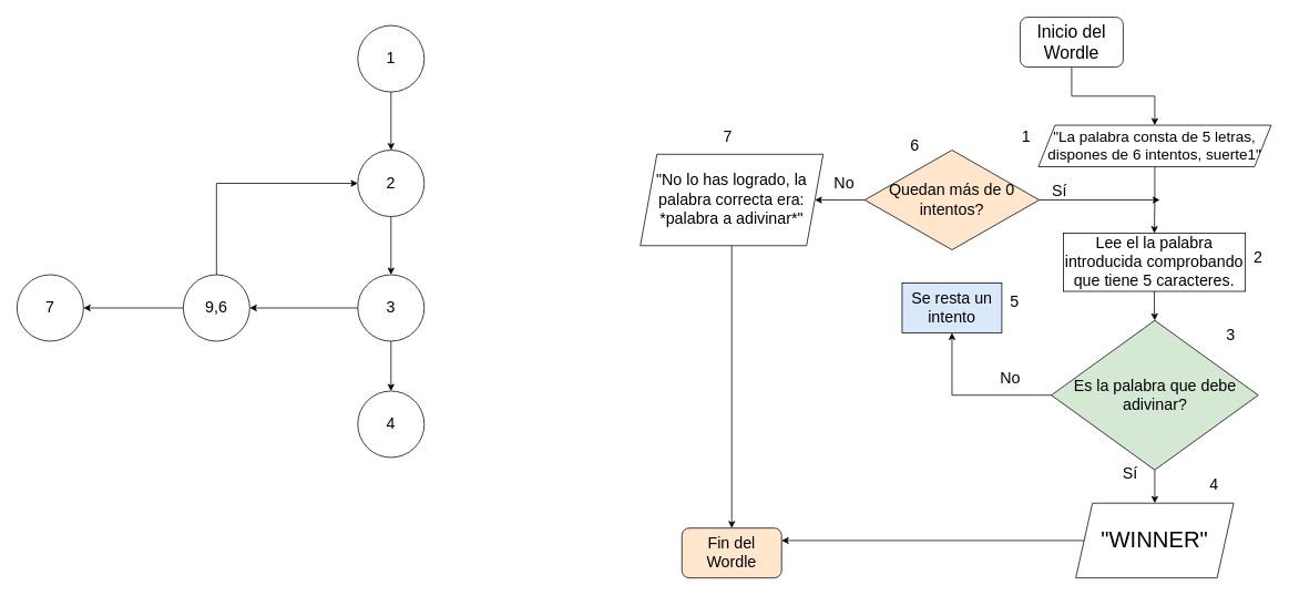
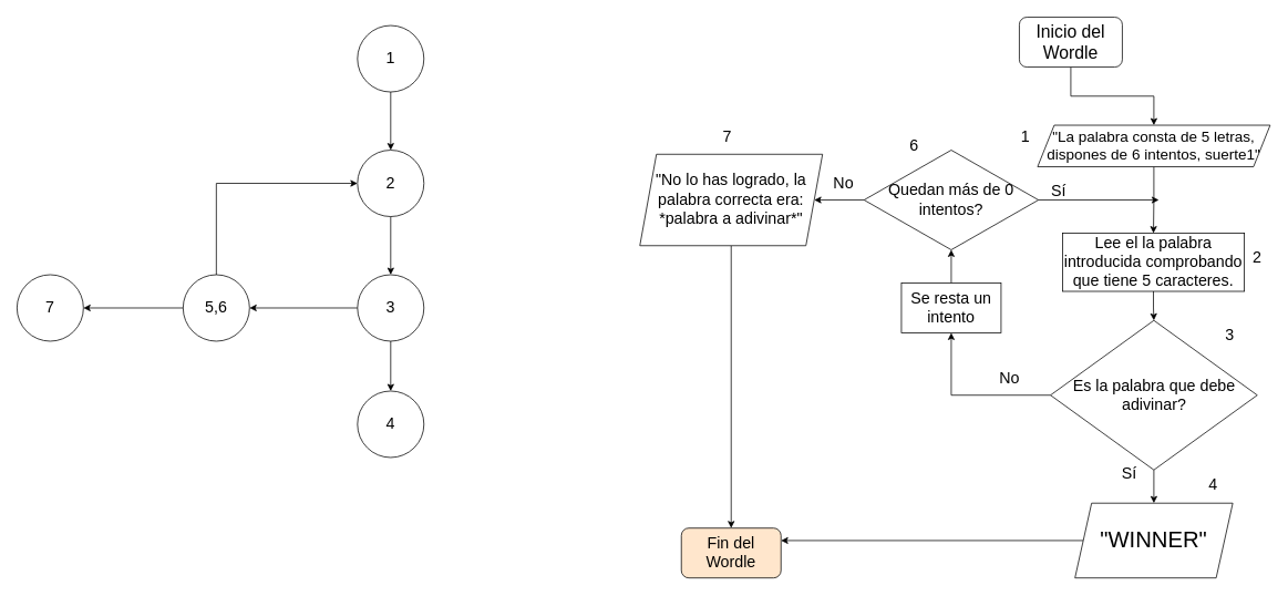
  <mxCell id="0" />
  <mxCell id="1" parent="0" />
  <mxCell id="2" style="edgeStyle=orthogonalEdgeStyle;rounded=0;orthogonalLoop=1;jettySize=auto;html=1;" parent="1" source="3" target="5" edge="1"><mxGeometry relative="1" as="geometry" /></mxCell>
  <mxCell id="3" value="&lt;font style=&quot;font-size: 21px;&quot;&gt;Inicio del Wordle&lt;/font&gt;" style="rounded=1;whiteSpace=wrap;html=1;" parent="1" vertex="1"><mxGeometry x="1227" y="20" width="124" height="60" as="geometry" /></mxCell>
  <mxCell id="4" style="edgeStyle=orthogonalEdgeStyle;rounded=0;orthogonalLoop=1;jettySize=auto;html=1;" parent="1" source="5" target="7" edge="1"><mxGeometry relative="1" as="geometry" /></mxCell>
  <mxCell id="5" value="&lt;font style=&quot;font-size: 18px;&quot;&gt;&quot;La palabra consta de 5 letras, dispones de 6 intentos, suerte1&quot;&lt;/font&gt;" style="shape=parallelogram;perimeter=parallelogramPerimeter;whiteSpace=wrap;html=1;fixedSize=1;" parent="1" vertex="1"><mxGeometry x="1249" y="150" width="280" height="50" as="geometry" /></mxCell>
  <mxCell id="6" style="edgeStyle=orthogonalEdgeStyle;rounded=0;orthogonalLoop=1;jettySize=auto;html=1;" parent="1" source="7" target="10" edge="1"><mxGeometry relative="1" as="geometry" /></mxCell>
  <mxCell id="7" value="&lt;font style=&quot;font-size: 19px;&quot;&gt;Lee el la palabra introducida comprobando que tiene 5 caracteres.&lt;/font&gt;" style="rounded=0;whiteSpace=wrap;html=1;" parent="1" vertex="1"><mxGeometry x="1279" y="280" width="219" height="70" as="geometry" /></mxCell>
  <mxCell id="8" style="edgeStyle=orthogonalEdgeStyle;rounded=0;orthogonalLoop=1;jettySize=auto;html=1;" parent="1" source="17" edge="1"><mxGeometry relative="1" as="geometry"><mxPoint x="1395" y="240" as="targetPoint" /><Array as="points"><mxPoint x="1145" y="240" /></Array></mxGeometry></mxCell>
  <mxCell id="9" style="edgeStyle=orthogonalEdgeStyle;rounded=0;orthogonalLoop=1;jettySize=auto;html=1;entryX=0.5;entryY=0;entryDx=0;entryDy=0;" parent="1" source="10" target="24" edge="1"><mxGeometry relative="1" as="geometry" /></mxCell>
- <mxCell id="10" value="&lt;font style=&quot;font-size: 19px;&quot;&gt;Es la palabra que debe adivinar?&lt;/font&gt;" style="rhombus;whiteSpace=wrap;html=1;fillColor=#d5e8d4;" parent="1" vertex="1"><mxGeometry x="1264.5" y="385" width="249" height="180" as="geometry" /></mxCell>
+ <mxCell id="10" value="&lt;font style=&quot;font-size: 19px;&quot;&gt;Es la palabra que debe adivinar?&lt;/font&gt;" style="rhombus;whiteSpace=wrap;html=1;" parent="1" vertex="1"><mxGeometry x="1264.5" y="385" width="249" height="180" as="geometry" /></mxCell>
  <mxCell id="11" value="" style="rounded=0;whiteSpace=wrap;html=1;" parent="1" vertex="1"><mxGeometry x="1379" y="240" width="10" as="geometry" /></mxCell>
  <mxCell id="12" value="&lt;font style=&quot;font-size: 19px;&quot;&gt;No&lt;/font&gt;" style="text;html=1;align=center;verticalAlign=middle;resizable=0;points=[];autosize=1;strokeColor=none;fillColor=none;" parent="1" vertex="1"><mxGeometry x="1190" y="435" width="50" height="40" as="geometry" /></mxCell>
- <mxCell id="14" value="&lt;font style=&quot;font-size: 19px;&quot;&gt;Se resta un intento&lt;/font&gt;" style="rounded=0;whiteSpace=wrap;html=1;fillColor=#dae8fc;" parent="1" vertex="1"><mxGeometry x="1085" y="340" width="120" height="60" as="geometry" /></mxCell>
+ <mxCell id="13" style="edgeStyle=orthogonalEdgeStyle;rounded=0;orthogonalLoop=1;jettySize=auto;html=1;entryX=0.5;entryY=1;entryDx=0;entryDy=0;" parent="1" source="14" target="17" edge="1"><mxGeometry relative="1" as="geometry" /></mxCell>
+ <mxCell id="14" value="&lt;font style=&quot;font-size: 19px;&quot;&gt;Se resta un intento&lt;/font&gt;" style="rounded=0;whiteSpace=wrap;html=1;" parent="1" vertex="1"><mxGeometry x="1085" y="340" width="120" height="60" as="geometry" /></mxCell>
  <mxCell id="15" value="" style="edgeStyle=orthogonalEdgeStyle;rounded=0;orthogonalLoop=1;jettySize=auto;html=1;" parent="1" source="10" edge="1"><mxGeometry relative="1" as="geometry"><mxPoint x="1264" y="475" as="sourcePoint" /><mxPoint x="1145" y="400" as="targetPoint" /><Array as="points"><mxPoint x="1145" y="475" /></Array></mxGeometry></mxCell>
  <mxCell id="16" style="edgeStyle=orthogonalEdgeStyle;rounded=0;orthogonalLoop=1;jettySize=auto;html=1;" parent="1" source="17" target="20" edge="1"><mxGeometry relative="1" as="geometry" /></mxCell>
- <mxCell id="17" value="&lt;font style=&quot;font-size: 19px;&quot;&gt;Quedan más de 0 intentos?&lt;/font&gt;" style="rhombus;whiteSpace=wrap;html=1;fillColor=#ffe6cc;" parent="1" vertex="1"><mxGeometry x="1040" y="180" width="210" height="120" as="geometry" /></mxCell>
+ <mxCell id="17" value="&lt;font style=&quot;font-size: 19px;&quot;&gt;Quedan más de 0 intentos?&lt;/font&gt;" style="rhombus;whiteSpace=wrap;html=1;" parent="1" vertex="1"><mxGeometry x="1040" y="180" width="210" height="120" as="geometry" /></mxCell>
  <mxCell id="18" value="&lt;font style=&quot;font-size: 19px;&quot;&gt;Sí&lt;/font&gt;" style="text;html=1;align=center;verticalAlign=middle;resizable=0;points=[];autosize=1;strokeColor=none;fillColor=none;" parent="1" vertex="1"><mxGeometry x="1254" y="210" width="40" height="40" as="geometry" /></mxCell>
  <mxCell id="19" style="edgeStyle=orthogonalEdgeStyle;rounded=0;orthogonalLoop=1;jettySize=auto;html=1;" parent="1" source="20" target="21" edge="1"><mxGeometry relative="1" as="geometry" /></mxCell>
  <mxCell id="20" value="&lt;font style=&quot;font-size: 19px;&quot;&gt;&quot;No lo has logrado, la palabra correcta era: *palabra a adivinar*&quot;&lt;/font&gt;" style="shape=parallelogram;perimeter=parallelogramPerimeter;whiteSpace=wrap;html=1;fixedSize=1;" parent="1" vertex="1"><mxGeometry x="770" y="185" width="220" height="110" as="geometry" /></mxCell>
  <mxCell id="21" value="&lt;font style=&quot;font-size: 19px;&quot;&gt;Fin del Wordle&lt;/font&gt;" style="rounded=1;whiteSpace=wrap;html=1;fillColor=#ffe6cc;" parent="1" vertex="1"><mxGeometry x="820" y="635" width="120" height="60" as="geometry" /></mxCell>
  <mxCell id="22" value="&lt;font style=&quot;font-size: 19px;&quot;&gt;No&lt;/font&gt;" style="text;html=1;align=center;verticalAlign=middle;resizable=0;points=[];autosize=1;strokeColor=none;fillColor=none;" parent="1" vertex="1"><mxGeometry x="990" y="200" width="50" height="40" as="geometry" /></mxCell>
  <mxCell id="23" style="edgeStyle=orthogonalEdgeStyle;rounded=0;orthogonalLoop=1;jettySize=auto;html=1;entryX=1;entryY=0.25;entryDx=0;entryDy=0;" parent="1" source="24" target="21" edge="1"><mxGeometry relative="1" as="geometry"><mxPoint x="1189" y="760" as="targetPoint" /></mxGeometry></mxCell>
  <mxCell id="24" value="&lt;font style=&quot;font-size: 27px;&quot;&gt;&quot;WINNER&quot;&lt;/font&gt;" style="shape=parallelogram;perimeter=parallelogramPerimeter;whiteSpace=wrap;html=1;fixedSize=1;" parent="1" vertex="1"><mxGeometry x="1294" y="605" width="190" height="90" as="geometry" /></mxCell>
  <mxCell id="25" value="&lt;font style=&quot;font-size: 19px;&quot;&gt;Sí&lt;/font&gt;" style="text;html=1;align=center;verticalAlign=middle;resizable=0;points=[];autosize=1;strokeColor=none;fillColor=none;" parent="1" vertex="1"><mxGeometry x="1339" y="550" width="40" height="40" as="geometry" /></mxCell>
  <mxCell id="26" style="edgeStyle=orthogonalEdgeStyle;rounded=0;orthogonalLoop=1;jettySize=auto;html=1;" edge="1" parent="1" source="27" target="29"><mxGeometry relative="1" as="geometry" /></mxCell>
  <mxCell id="27" value="&lt;font style=&quot;font-size: 19px;&quot;&gt;1&lt;/font&gt;" style="ellipse;whiteSpace=wrap;html=1;aspect=fixed;" vertex="1" parent="1"><mxGeometry x="430" y="30" width="80" height="80" as="geometry" /></mxCell>
  <mxCell id="28" style="edgeStyle=orthogonalEdgeStyle;rounded=0;orthogonalLoop=1;jettySize=auto;html=1;" edge="1" parent="1" source="29" target="32"><mxGeometry relative="1" as="geometry" /></mxCell>
  <mxCell id="29" value="&lt;font style=&quot;font-size: 19px;&quot;&gt;2&lt;/font&gt;" style="ellipse;whiteSpace=wrap;html=1;aspect=fixed;" vertex="1" parent="1"><mxGeometry x="430" y="180" width="80" height="80" as="geometry" /></mxCell>
  <mxCell id="30" style="edgeStyle=orthogonalEdgeStyle;rounded=0;orthogonalLoop=1;jettySize=auto;html=1;" edge="1" parent="1" source="32" target="37"><mxGeometry relative="1" as="geometry" /></mxCell>
  <mxCell id="31" style="edgeStyle=orthogonalEdgeStyle;rounded=0;orthogonalLoop=1;jettySize=auto;html=1;" edge="1" parent="1" source="32" target="34"><mxGeometry relative="1" as="geometry" /></mxCell>
  <mxCell id="32" value="&lt;font style=&quot;font-size: 19px;&quot;&gt;3&lt;/font&gt;" style="ellipse;whiteSpace=wrap;html=1;aspect=fixed;" vertex="1" parent="1"><mxGeometry x="430" y="330" width="80" height="80" as="geometry" /></mxCell>
  <mxCell id="33" style="edgeStyle=orthogonalEdgeStyle;rounded=0;orthogonalLoop=1;jettySize=auto;html=1;exitX=0.5;exitY=1;exitDx=0;exitDy=0;" edge="1" parent="1" source="32" target="32"><mxGeometry relative="1" as="geometry" /></mxCell>
  <mxCell id="34" value="&lt;font style=&quot;font-size: 19px;&quot;&gt;4&lt;/font&gt;" style="ellipse;whiteSpace=wrap;html=1;aspect=fixed;" vertex="1" parent="1"><mxGeometry x="430" y="470" width="80" height="80" as="geometry" /></mxCell>
  <mxCell id="35" style="edgeStyle=orthogonalEdgeStyle;rounded=0;orthogonalLoop=1;jettySize=auto;html=1;entryX=0;entryY=0.5;entryDx=0;entryDy=0;" edge="1" parent="1" source="37" target="29"><mxGeometry relative="1" as="geometry"><Array as="points"><mxPoint x="260" y="220" /></Array></mxGeometry></mxCell>
  <mxCell id="36" style="edgeStyle=orthogonalEdgeStyle;rounded=0;orthogonalLoop=1;jettySize=auto;html=1;" edge="1" parent="1" source="37" target="38"><mxGeometry relative="1" as="geometry" /></mxCell>
- <mxCell id="37" value="&lt;font style=&quot;font-size: 19px;&quot;&gt;9,6&lt;/font&gt;" style="ellipse;whiteSpace=wrap;html=1;aspect=fixed;" vertex="1" parent="1"><mxGeometry x="220" y="330" width="80" height="80" as="geometry" /></mxCell>
+ <mxCell id="37" value="&lt;font style=&quot;font-size: 19px;&quot;&gt;5,6&lt;/font&gt;" style="ellipse;whiteSpace=wrap;html=1;aspect=fixed;" vertex="1" parent="1"><mxGeometry x="220" y="330" width="80" height="80" as="geometry" /></mxCell>
  <mxCell id="38" value="&lt;font style=&quot;font-size: 19px;&quot;&gt;7&lt;/font&gt;" style="ellipse;whiteSpace=wrap;html=1;aspect=fixed;" vertex="1" parent="1"><mxGeometry x="20" y="330" width="80" height="80" as="geometry" /></mxCell>
  <mxCell id="39" value="&lt;font style=&quot;font-size: 19px;&quot;&gt;1&lt;/font&gt;" style="text;html=1;align=center;verticalAlign=middle;resizable=0;points=[];autosize=1;strokeColor=none;fillColor=none;" vertex="1" parent="1"><mxGeometry x="1219" y="145" width="30" height="40" as="geometry" /></mxCell>
  <mxCell id="40" value="&lt;font style=&quot;font-size: 19px;&quot;&gt;2&lt;/font&gt;" style="text;html=1;align=center;verticalAlign=middle;resizable=0;points=[];autosize=1;strokeColor=none;fillColor=none;" vertex="1" parent="1"><mxGeometry x="1498" y="290" width="30" height="40" as="geometry" /></mxCell>
  <mxCell id="41" value="&lt;font style=&quot;font-size: 19px;&quot;&gt;3&lt;/font&gt;" style="text;html=1;align=center;verticalAlign=middle;resizable=0;points=[];autosize=1;strokeColor=none;fillColor=none;" vertex="1" parent="1"><mxGeometry x="1465" y="383" width="30" height="40" as="geometry" /></mxCell>
  <mxCell id="42" value="&lt;font style=&quot;font-size: 19px;&quot;&gt;4&lt;/font&gt;" style="text;html=1;align=center;verticalAlign=middle;resizable=0;points=[];autosize=1;strokeColor=none;fillColor=none;" vertex="1" parent="1"><mxGeometry x="1445" y="563" width="30" height="40" as="geometry" /></mxCell>
- <mxCell id="43" value="&lt;font style=&quot;font-size: 19px;&quot;&gt;5&lt;/font&gt;" style="text;html=1;align=center;verticalAlign=middle;resizable=0;points=[];autosize=1;strokeColor=none;fillColor=none;" vertex="1" parent="1"><mxGeometry x="1205" y="343" width="30" height="40" as="geometry" /></mxCell>
  <mxCell id="44" value="&lt;font style=&quot;font-size: 19px;&quot;&gt;6&lt;/font&gt;" style="text;html=1;align=center;verticalAlign=middle;resizable=0;points=[];autosize=1;strokeColor=none;fillColor=none;" vertex="1" parent="1"><mxGeometry x="1085" y="155" width="30" height="40" as="geometry" /></mxCell>
  <mxCell id="45" value="&lt;font style=&quot;font-size: 19px;&quot;&gt;7&lt;/font&gt;" style="text;html=1;align=center;verticalAlign=middle;resizable=0;points=[];autosize=1;strokeColor=none;fillColor=none;" vertex="1" parent="1"><mxGeometry x="860" y="145" width="30" height="40" as="geometry" /></mxCell>
